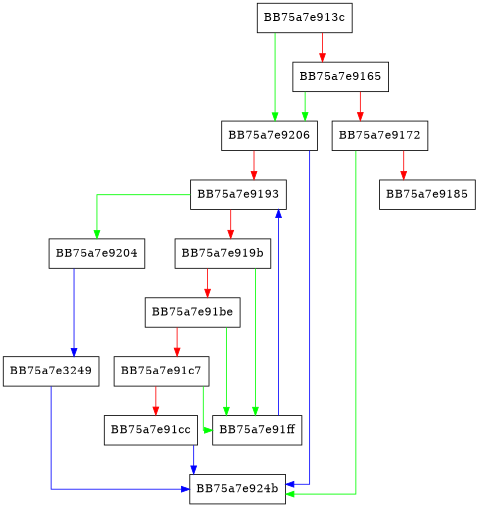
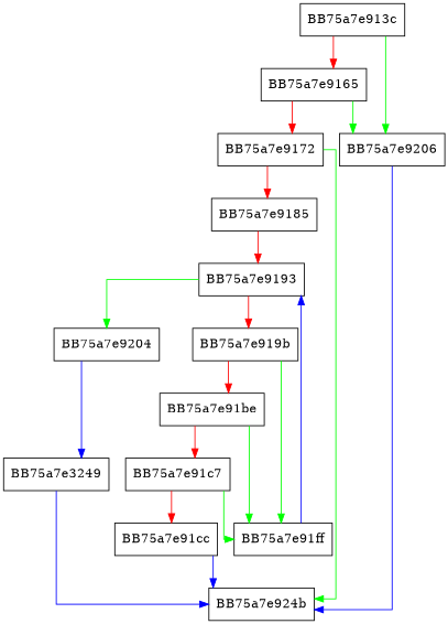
  digraph {
    splines=ortho
    node [shape=box]
    edge [color=red]
    BB75a7e913c
    BB75a7e9206
    BB75a7e9165
    BB75a7e924b
    BB75a7e9172
    BB75a7e9185
    BB75a7e9193
    BB75a7e9204
    BB75a7e919b
    n10 [label=BB75a7e3249]
    BB75a7e91ff
    BB75a7e91be
    BB75a7e91c7
    BB75a7e91cc
    BB75a7e913c -> BB75a7e9206 [color=green]
    BB75a7e913c -> BB75a7e9165
    BB75a7e9206 -> BB75a7e924b [color=blue]
    BB75a7e9165 -> BB75a7e9206 [color=green]
    BB75a7e9165 -> BB75a7e9172
    BB75a7e9172 -> BB75a7e924b [color=green]
    BB75a7e9172 -> BB75a7e9185
-   BB75a7e9206 -> BB75a7e9193
+   BB75a7e9185 -> BB75a7e9193
    BB75a7e9193 -> BB75a7e9204 [color=green]
    BB75a7e9193 -> BB75a7e919b
    BB75a7e9204 -> n10 [color=blue]
    BB75a7e919b -> BB75a7e91ff [color=green]
    BB75a7e919b -> BB75a7e91be
    n10 -> BB75a7e924b [color=blue]
    BB75a7e91ff -> BB75a7e9193 [color=blue]
    BB75a7e91be -> BB75a7e91ff [color=green]
    BB75a7e91be -> BB75a7e91c7
    BB75a7e91c7 -> BB75a7e91ff [color=green]
    BB75a7e91c7 -> BB75a7e91cc
    BB75a7e91cc -> BB75a7e924b [color=blue]
  }
